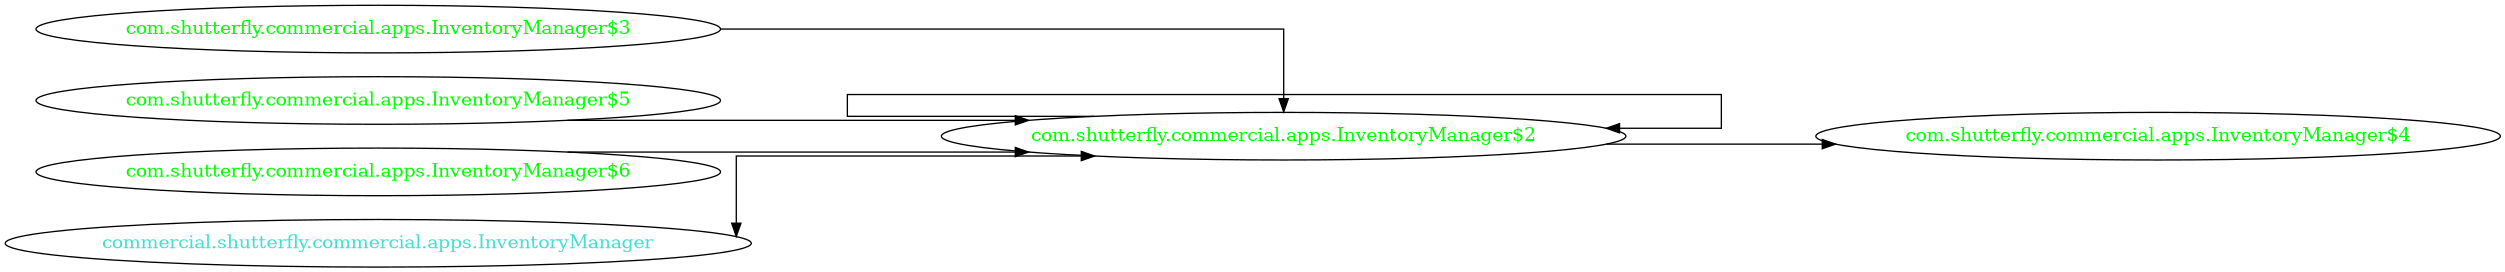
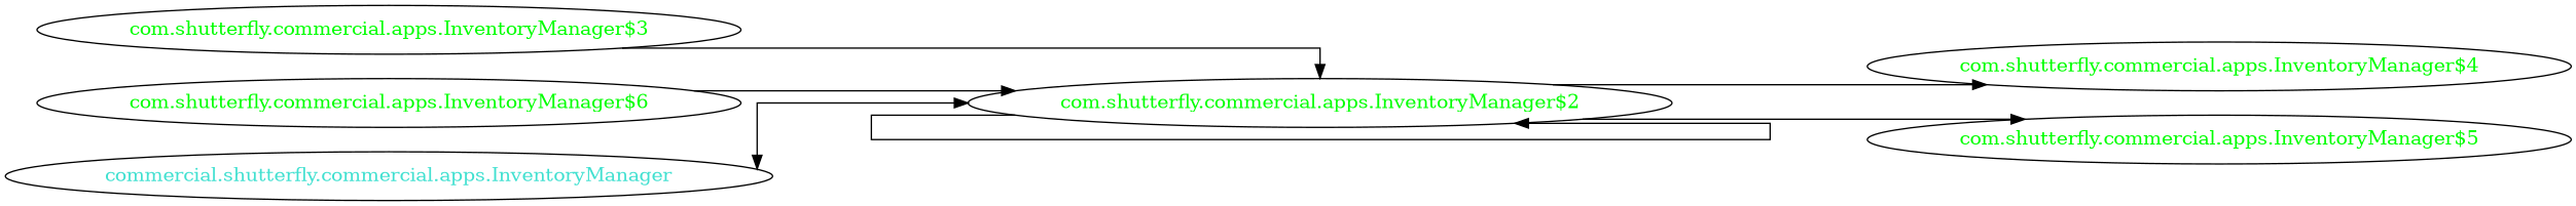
  digraph {
    concentrate=true
    rankdir=LR
    ranksep=2.0
    splines=ortho
    node [fontcolor=green]
    "com.shutterfly.commercial.apps.InventoryManager$2"
    "com.shutterfly.commercial.apps.InventoryManager$4"
    "com.shutterfly.commercial.apps.InventoryManager$3"
    "com.shutterfly.commercial.apps.InventoryManager$5"
    "com.shutterfly.commercial.apps.InventoryManager$6"
    n6 [fontcolor=turquoise label="commercial.shutterfly.commercial.apps.InventoryManager"]
    "com.shutterfly.commercial.apps.InventoryManager$2" -> "com.shutterfly.commercial.apps.InventoryManager$2"
    "com.shutterfly.commercial.apps.InventoryManager$2" -> "com.shutterfly.commercial.apps.InventoryManager$4"
    "com.shutterfly.commercial.apps.InventoryManager$3" -> "com.shutterfly.commercial.apps.InventoryManager$2"
-   "com.shutterfly.commercial.apps.InventoryManager$5" -> "com.shutterfly.commercial.apps.InventoryManager$2"
+   "com.shutterfly.commercial.apps.InventoryManager$2" -> "com.shutterfly.commercial.apps.InventoryManager$5"
    "com.shutterfly.commercial.apps.InventoryManager$6" -> "com.shutterfly.commercial.apps.InventoryManager$2"
    n6 -> "com.shutterfly.commercial.apps.InventoryManager$2" [dir=both]
  }
